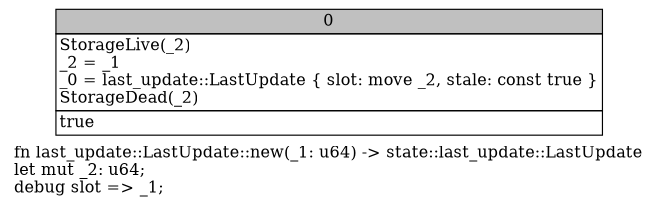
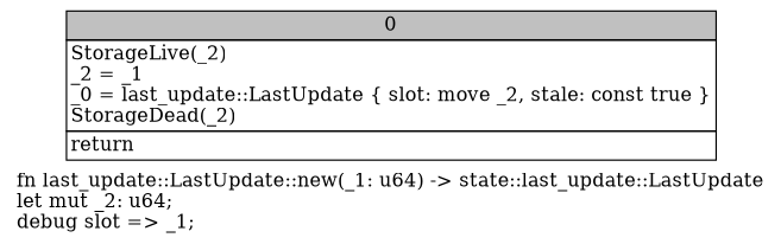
  digraph {
    fontname="DejaVu Serif"
    label=<fn last_update::LastUpdate::new(_1: u64) -&gt; state::last_update::LastUpdate<br align="left"/>let mut _2: u64;<br align="left"/>debug slot =&gt; _1;<br align="left"/>>
-   n1 [fontname="DejaVu Serif" label=<<table border="0" cellborder="1" cellspacing="0"><tr><td bgcolor="gray" align="center" colspan="1">0</td></tr><tr><td align="left" balign="left">StorageLive(_2)<br/>_2 = _1<br/>_0 = last_update::LastUpdate { slot: move _2, stale: const true }<br/>StorageDead(_2)<br/></td></tr><tr><td align="left">true</td></tr></table>> shape=none]
+   n1 [fontname="DejaVu Serif" label=<<table border="0" cellborder="1" cellspacing="0"><tr><td bgcolor="gray" align="center" colspan="1">0</td></tr><tr><td align="left" balign="left">StorageLive(_2)<br/>_2 = _1<br/>_0 = last_update::LastUpdate { slot: move _2, stale: const true }<br/>StorageDead(_2)<br/></td></tr><tr><td align="left">return</td></tr></table>> shape=none]
  }
